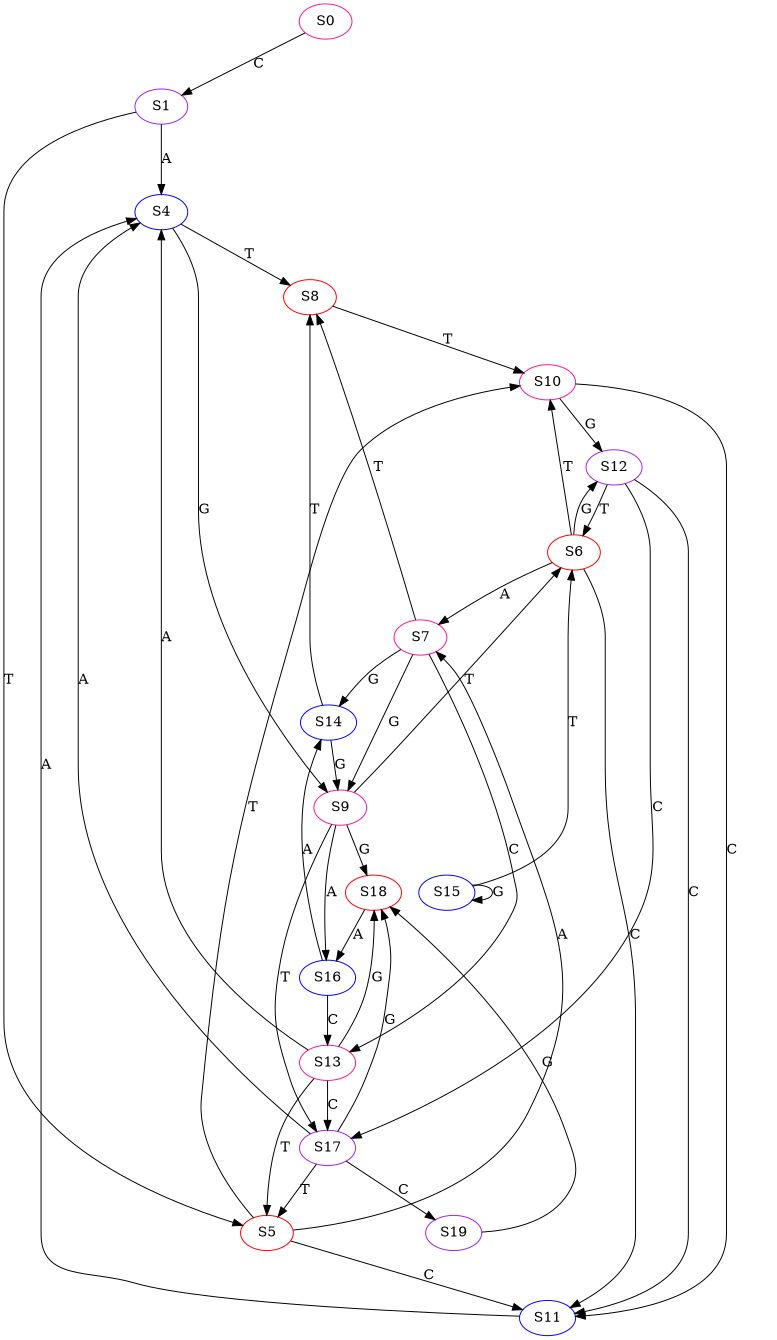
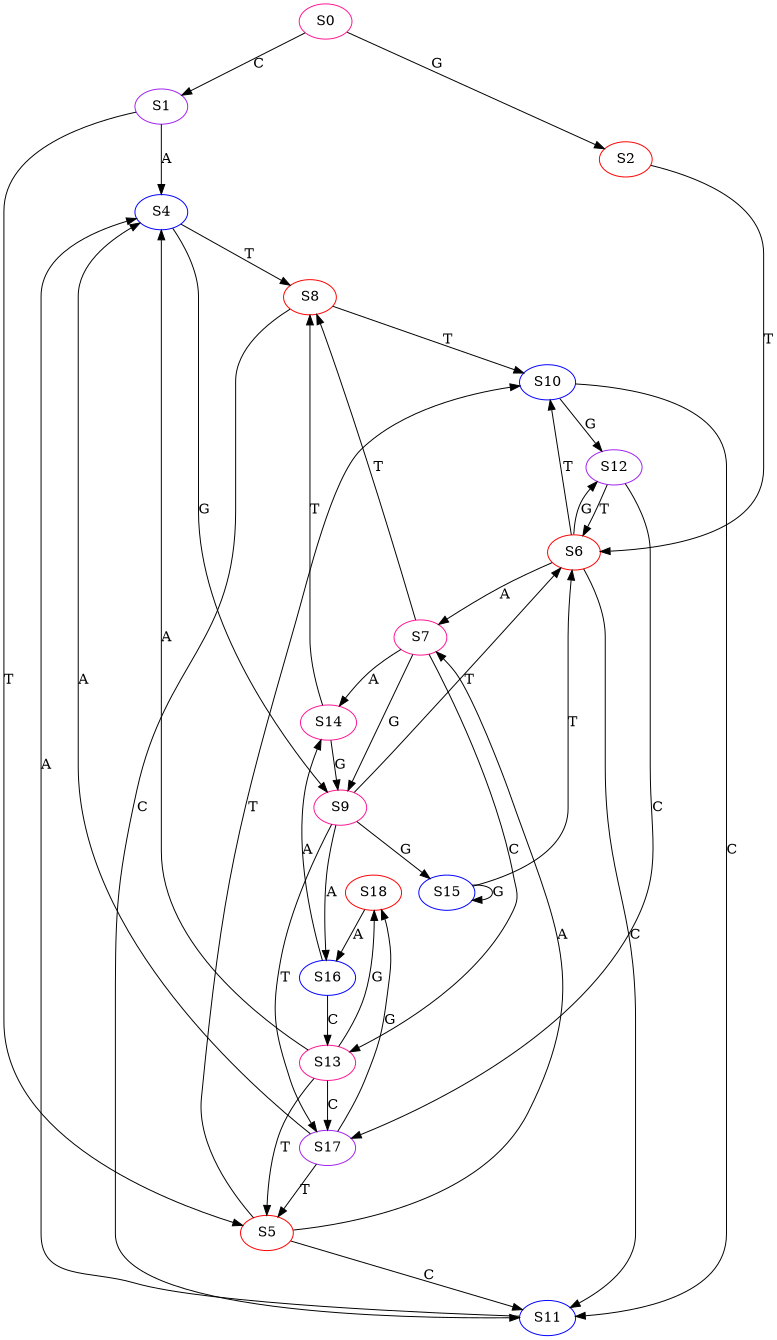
  strict digraph {
    node [color=blue]
    S0 [color=deeppink]
    S1 [color=purple]
+   S2 [color=red]
    S4
    S5 [color=red]
    S6 [color=red]
    S8 [color=red]
    S9 [color=deeppink]
    S7 [color=deeppink]
-   S10 [color=deeppink]
+   S10
    S11
    S12 [color=purple]
    S13 [color=deeppink]
-   S14
+   S14 [color=deeppink]
    S15
    S16
    S17 [color=purple]
    S18 [color=red]
-   S19 [color=purple]
    S0 -> S1 [label=C]
+   S0 -> S2 [label=G]
    S1 -> S4 [label=A]
    S1 -> S5 [label=T]
+   S2 -> S6 [label=T]
    S4 -> S8 [label=T]
    S4 -> S9 [label=G]
    S5 -> S7 [label=A]
    S5 -> S10 [label=T]
    S5 -> S11 [label=C]
    S6 -> S7 [label=A]
    S6 -> S10 [label=T]
    S6 -> S11 [label=C]
    S6 -> S12 [label=G]
    S8 -> S10 [label=T]
-   S12 -> S11 [label=C]
+   S8 -> S11 [label=C]
    S9 -> S6 [label=T]
-   S9 -> S18 [label=G]
+   S9 -> S15 [label=G]
    S9 -> S16 [label=A]
    S9 -> S17 [label=T]
    S7 -> S8 [label=T]
    S7 -> S9 [label=G]
    S7 -> S13 [label=C]
-   S7 -> S14 [label=G]
+   S7 -> S14 [label=A]
    S10 -> S11 [label=C]
    S10 -> S12 [label=G]
    S11 -> S4 [label=A]
    S12 -> S6 [label=T]
    S12 -> S17 [label=C]
    S13 -> S4 [label=A]
    S13 -> S5 [label=T]
    S13 -> S17 [label=C]
    S13 -> S18 [label=G]
    S14 -> S8 [label=T]
    S14 -> S9 [label=G]
    S15 -> S6 [label=T]
    S15 -> S15 [label=G]
    S16 -> S13 [label=C]
    S16 -> S14 [label=A]
    S17 -> S4 [label=A]
    S17 -> S5 [label=T]
    S17 -> S18 [label=G]
-   S17 -> S19 [label=C]
    S18 -> S16 [label=A]
-   S19 -> S18 [label=G]
  }
